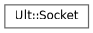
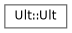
  digraph {
    rankdir=LR
-   n1 [color=grey40 fillcolor=white fontname=Helvetica fontsize=10 height=0.2 label="Ult::Socket" shape=box style=filled width=0.4]
+   n1 [color=grey40 fillcolor=white fontname=Helvetica fontsize=10 height=0.2 label="Ult::Ult" shape=box style=filled width=0.4]
  }
